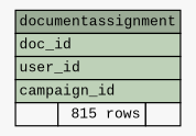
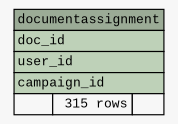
  digraph {
    bgcolor="#f7f7f7"
    fontname="Liberation Mono"
    fontsize=11
    nodesep=0.18
    rankdir=RL
    ranksep=0.46
-   n1 [fontname="Liberation Mono" fontsize=11 label=<     <TABLE BORDER="0" CELLBORDER="1" CELLSPACING="0" BGCOLOR="#ffffff">       <TR><TD COLSPAN="3" BGCOLOR="#9bab96" ALIGN="CENTER">documentassignment</TD></TR>       <TR><TD PORT="doc_id" COLSPAN="3" BGCOLOR="#bed1b8" ALIGN="LEFT">doc_id</TD></TR>       <TR><TD PORT="user_id" COLSPAN="3" BGCOLOR="#bed1b8" ALIGN="LEFT">user_id</TD></TR>       <TR><TD PORT="campaign_id" COLSPAN="3" BGCOLOR="#bed1b8" ALIGN="LEFT">campaign_id</TD></TR>       <TR><TD ALIGN="LEFT" BGCOLOR="#f7f7f7">  </TD><TD ALIGN="RIGHT" BGCOLOR="#f7f7f7">815 rows</TD><TD ALIGN="RIGHT" BGCOLOR="#f7f7f7">  </TD></TR>     </TABLE>> shape=plaintext]
+   n1 [fontname="Liberation Mono" fontsize=11 label=<     <TABLE BORDER="0" CELLBORDER="1" CELLSPACING="0" BGCOLOR="#ffffff">       <TR><TD COLSPAN="3" BGCOLOR="#9bab96" ALIGN="CENTER">documentassignment</TD></TR>       <TR><TD PORT="doc_id" COLSPAN="3" BGCOLOR="#bed1b8" ALIGN="LEFT">doc_id</TD></TR>       <TR><TD PORT="user_id" COLSPAN="3" BGCOLOR="#bed1b8" ALIGN="LEFT">user_id</TD></TR>       <TR><TD PORT="campaign_id" COLSPAN="3" BGCOLOR="#bed1b8" ALIGN="LEFT">campaign_id</TD></TR>       <TR><TD ALIGN="LEFT" BGCOLOR="#f7f7f7">  </TD><TD ALIGN="RIGHT" BGCOLOR="#f7f7f7">315 rows</TD><TD ALIGN="RIGHT" BGCOLOR="#f7f7f7">  </TD></TR>     </TABLE>> shape=plaintext]
  }
